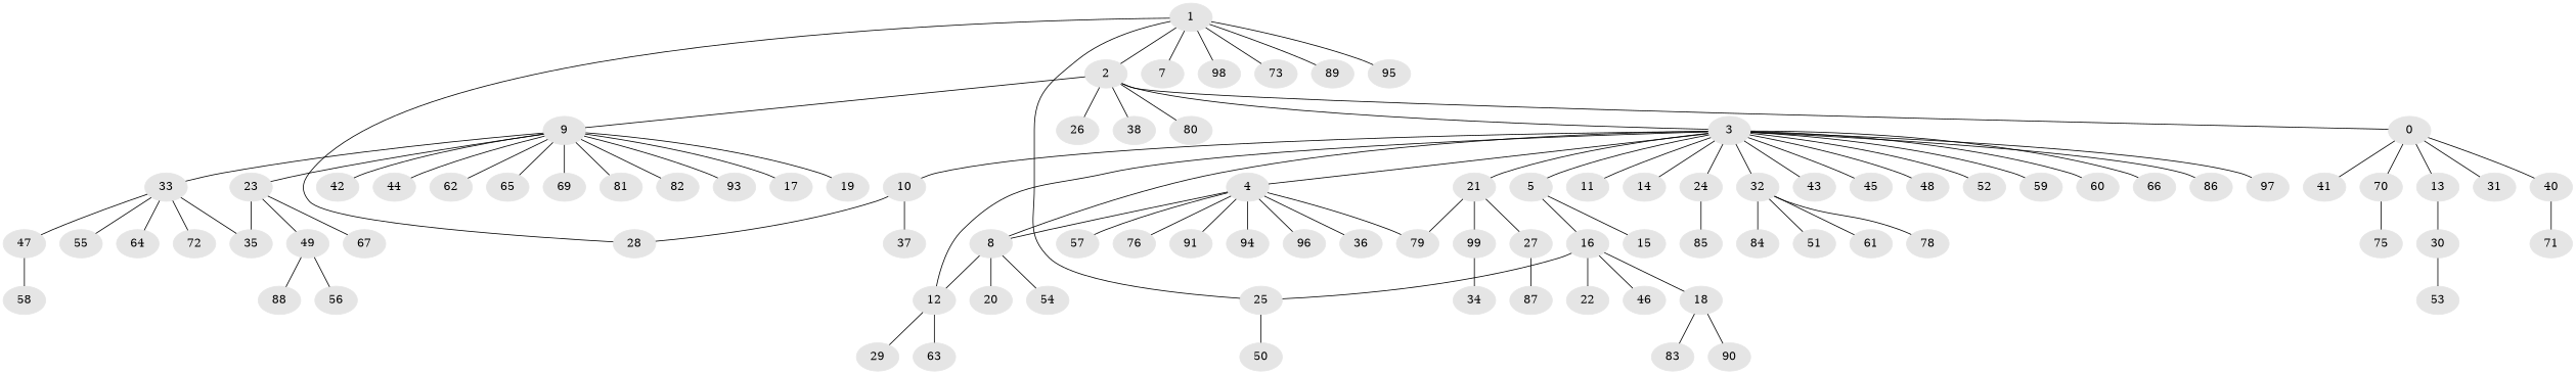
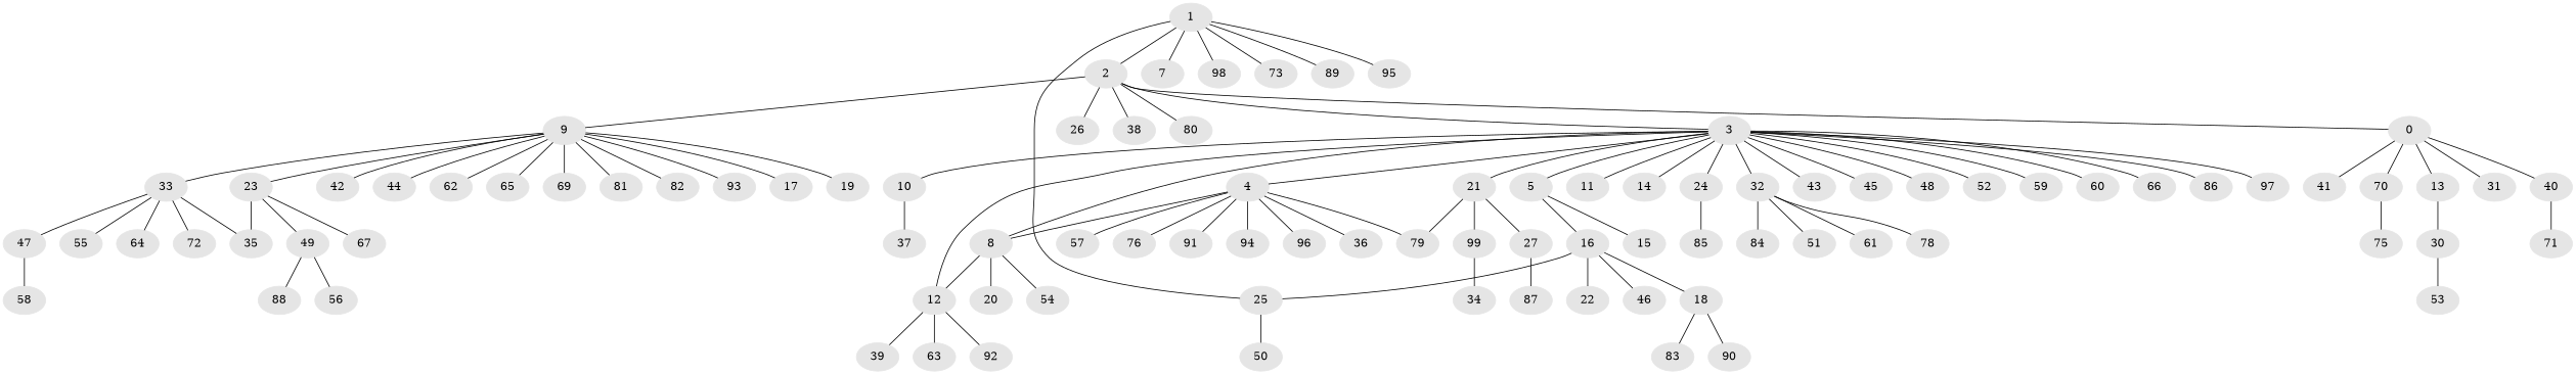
  graph {
    node [color=gray90 style=filled]
    edge [weight=1.0]
    1
    2
    7
    25
-   28
    n6 [label=98]
    73
    89
    95
    3
    n11 [label=0]
    9
    26
    38
    80
    50
    4
    5
    8
    10
    11
    12
    14
    21
    24
    32
    43
    45
    48
    52
    59
    60
    66
    86
    97
    13
    31
    40
    41
    70
    17
    19
    23
    33
    42
    44
    62
    65
    69
    81
    82
    93
    36
    57
    76
    79
    91
    94
    96
    15
    16
    20
    54
    37
-   39 [label=29]
+   39
    63
+   92
    27
    n69 [label=99]
    85
    51
    61
    78
    84
    18
    22
    46
    30
    71
    75
    35
    49
    67
    47
    55
    64
    72
    53
    83
    90
    87
    34
    56
    88
    58
    1 -- 2
    1 -- 7
    1 -- 25
-   1 -- 28
    1 -- n6
    1 -- 73
    1 -- 89
    1 -- 95
    2 -- 3
    2 -- n11
    2 -- 9
    2 -- 26
    2 -- 38
    2 -- 80
    25 -- 50
    3 -- 4
    3 -- 5
    3 -- 8
    3 -- 10
    3 -- 11
    3 -- 12
    3 -- 14
    3 -- 21
    3 -- 24
    3 -- 32
    3 -- 43
    3 -- 45
    3 -- 48
    3 -- 52
    3 -- 59
    3 -- 60
    3 -- 66
    3 -- 86
    3 -- 97
    n11 -- 13
    n11 -- 31
    n11 -- 40
    n11 -- 41
    n11 -- 70
    9 -- 17
    9 -- 19
    9 -- 23
    9 -- 33
    9 -- 42
    9 -- 44
    9 -- 62
    9 -- 65
    9 -- 69
    9 -- 81
    9 -- 82
    9 -- 93
    4 -- 8
    4 -- 36
    4 -- 57
    4 -- 76
    4 -- 79
    4 -- 91
    4 -- 94
    4 -- 96
    5 -- 15
    5 -- 16
    8 -- 12
    8 -- 20 [weight=3.0]
    8 -- 54
-   10 -- 28
    10 -- 37
    12 -- 39
    12 -- 63
+   12 -- 92
    21 -- 79
    21 -- 27
    21 -- n69
    24 -- 85
    32 -- 51
    32 -- 61
    32 -- 78
    32 -- 84
    13 -- 30
    40 -- 71
    70 -- 75
    23 -- 35 [weight=2.0]
    23 -- 49
    23 -- 67
    33 -- 35
    33 -- 47
    33 -- 55
    33 -- 64
    33 -- 72
    16 -- 25
    16 -- 18
    16 -- 22
    16 -- 46
    27 -- 87
    n69 -- 34
    18 -- 83
    18 -- 90
    30 -- 53
    49 -- 56
    49 -- 88
    47 -- 58
  }
